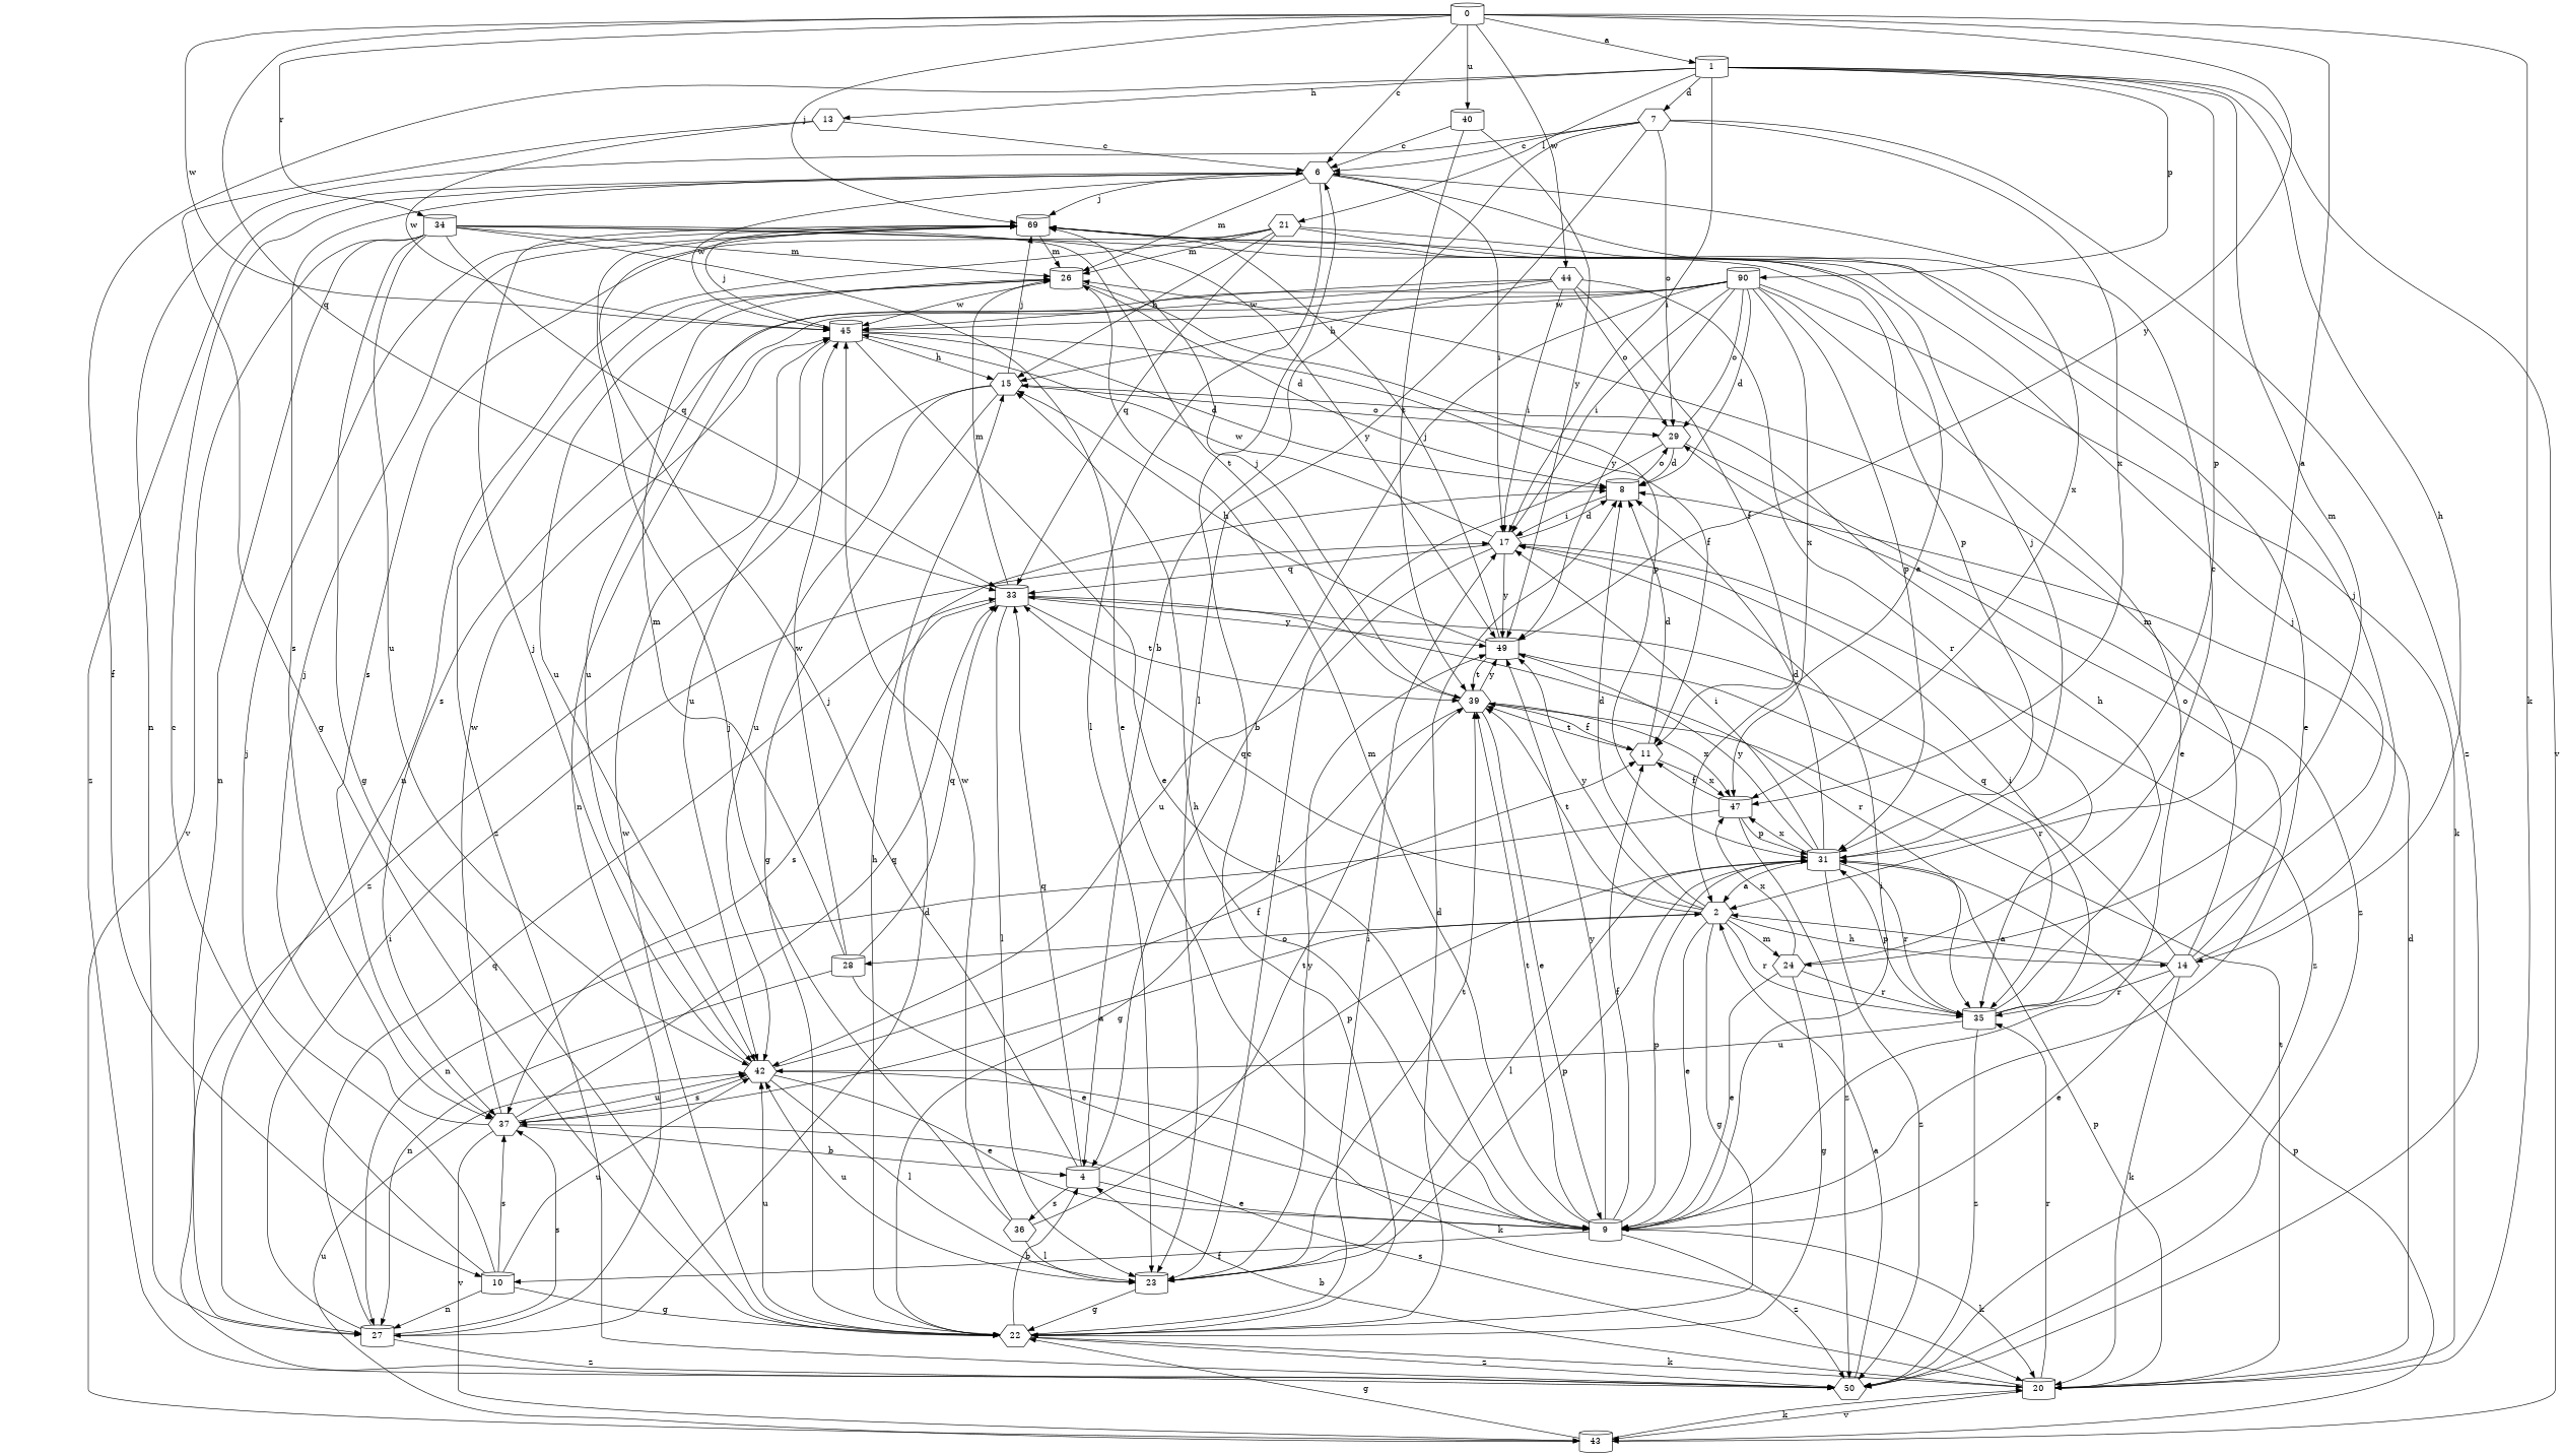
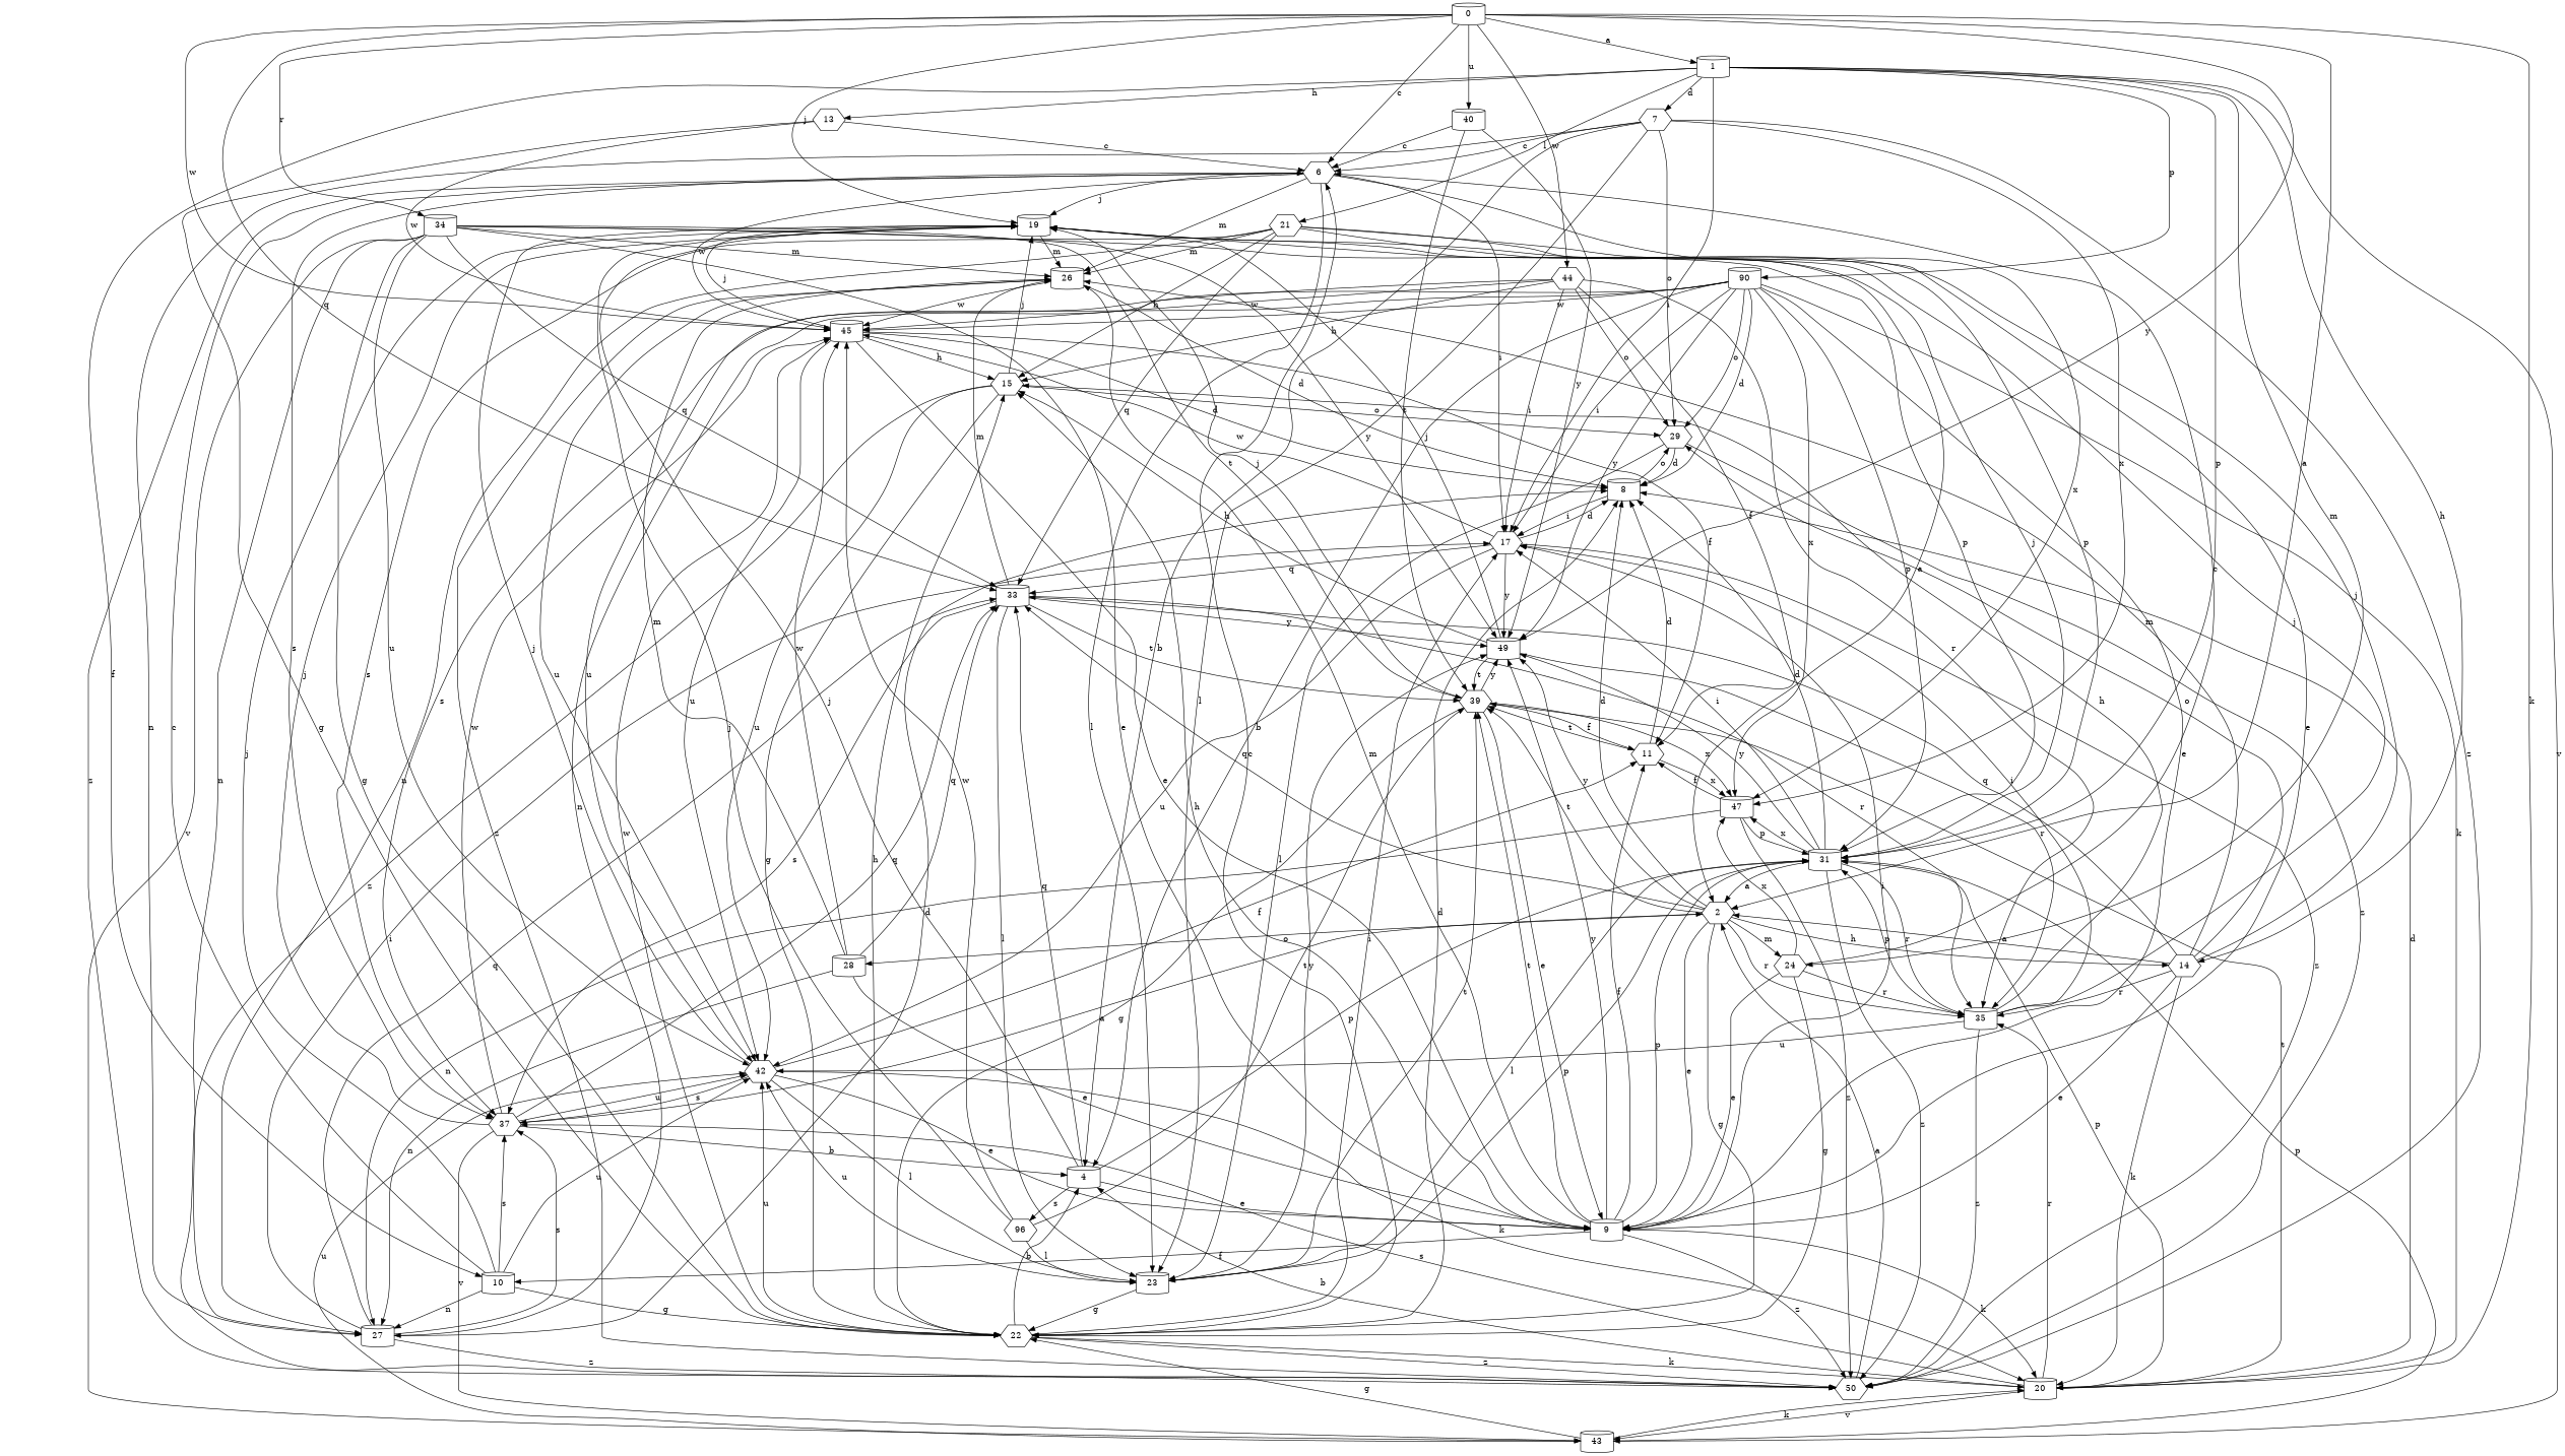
  strict digraph {
    node [shape=cylinder]
    0
    1
    2 [shape=hexagon]
    6 [shape=hexagon]
-   19 [label=69]
+   19
    20
    33
    34
    40
    44 [shape=hexagon]
    45
    49
    7 [shape=hexagon]
    10
    13 [shape=hexagon]
    14 [shape=hexagon]
    17 [shape=hexagon]
    21 [shape=hexagon]
    24 [shape=hexagon]
    n20 [label=90]
    31
    43
    8
    9
    n25 [label=22 shape=hexagon]
    28
    35
    39 [shape=hexagon]
    23
    n30 [label=26]
    37 [shape=hexagon]
    47
    50 [shape=hexagon]
    4
    27
    n36 [label=42 shape=hexagon]
    29 [shape=hexagon]
    11 [shape=hexagon]
    15 [shape=hexagon]
-   36 [shape=hexagon]
+   36 [shape=hexagon label=96]
    0 -> 1 [label=a]
    0 -> 2 [label=a]
    0 -> 6 [label=c]
    0 -> 19 [label=j]
    0 -> 20 [label=k]
    0 -> 33 [label=q]
    0 -> 34 [label=r]
    0 -> 40 [label=u]
    0 -> 44 [label=w]
    0 -> 45 [label=w]
    0 -> 49 [label=y]
    1 -> 7 [label=d]
    1 -> 10 [label=f]
    1 -> 13 [label=h]
    1 -> 14 [label=h]
    1 -> 17 [label=i]
    1 -> 21 [label=l]
    1 -> 24 [label=m]
    1 -> n20 [label=p]
    1 -> 31 [label=p]
    1 -> 43 [label=v]
    2 -> 33 [label=q]
    2 -> 49 [label=y]
    2 -> 14 [label=h]
    2 -> 24 [label=m]
    2 -> 8 [label=d]
    2 -> 9 [label=e]
    2 -> n25 [label=g]
    2 -> 28 [label=o]
    2 -> 35 [label=r]
    2 -> 39 [label=t]
    6 -> 19 [label=j]
    6 -> 45 [label=w]
    6 -> 17 [label=i]
    6 -> 23 [label=l]
    6 -> n30 [label=m]
    6 -> 37 [label=s]
    6 -> 47 [label=x]
    6 -> 50 [label=z]
    19 -> n30 [label=m]
    20 -> 31 [label=p]
    20 -> 43 [label=v]
    20 -> 8 [label=d]
    20 -> 35 [label=r]
    20 -> 39 [label=t]
    20 -> 37 [label=s]
    20 -> 4 [label=b]
    33 -> 49 [label=y]
    33 -> 35 [label=r]
    33 -> 39 [label=t]
    33 -> 23 [label=l]
    33 -> n30 [label=m]
    33 -> 37 [label=s]
    34 -> 33 [label=q]
    34 -> 49 [label=y]
    34 -> 31 [label=p]
    34 -> 43 [label=v]
    34 -> 9 [label=e]
    34 -> n25 [label=g]
    34 -> 39 [label=t]
    34 -> n30 [label=m]
    34 -> 27 [label=n]
    34 -> n36 [label=u]
    40 -> 6 [label=c]
    40 -> 49 [label=y]
    40 -> 39 [label=t]
    44 -> 45 [label=w]
    44 -> 17 [label=i]
    44 -> 35 [label=r]
    44 -> n36 [label=u]
    44 -> 29 [label=o]
    44 -> 11 [label=f]
    44 -> 15 [label=h]
    45 -> 19 [label=j]
    45 -> 8 [label=d]
    45 -> 9 [label=e]
    45 -> n36 [label=u]
    45 -> 11 [label=f]
    45 -> 15 [label=h]
    49 -> 19 [label=j]
    49 -> 35 [label=r]
    49 -> 39 [label=t]
    49 -> 15 [label=h]
    7 -> 6 [label=c]
    7 -> 23 [label=l]
    7 -> 47 [label=x]
    7 -> 50 [label=z]
    7 -> 4 [label=b]
    7 -> 27 [label=n]
    7 -> 29 [label=o]
    10 -> 6 [label=c]
    10 -> 19 [label=j]
    10 -> n25 [label=g]
    10 -> 37 [label=s]
    10 -> 27 [label=n]
    10 -> n36 [label=u]
    13 -> 6 [label=c]
    13 -> 45 [label=w]
    13 -> n25 [label=g]
    14 -> 2 [label=a]
    14 -> 19 [label=j]
    14 -> 20 [label=k]
    14 -> 33 [label=q]
    14 -> 9 [label=e]
    14 -> 35 [label=r]
    14 -> n30 [label=m]
    14 -> 29 [label=o]
    17 -> 33 [label=q]
    17 -> 45 [label=w]
    17 -> 49 [label=y]
    17 -> 8 [label=d]
    17 -> 50 [label=z]
    17 -> n36 [label=u]
    21 -> 2 [label=a]
    21 -> 33 [label=q]
    21 -> 9 [label=e]
    21 -> n30 [label=m]
    21 -> 37 [label=s]
    21 -> 27 [label=n]
    21 -> 15 [label=h]
    24 -> 6 [label=c]
    24 -> 9 [label=e]
    24 -> n25 [label=g]
    24 -> 35 [label=r]
    24 -> 47 [label=x]
    n20 -> 20 [label=k]
    n20 -> 45 [label=w]
    n20 -> 49 [label=y]
    n20 -> 17 [label=i]
    n20 -> 31 [label=p]
    n20 -> 8 [label=d]
    n20 -> 9 [label=e]
    n20 -> 37 [label=s]
    n20 -> 47 [label=x]
    n20 -> 4 [label=b]
    n20 -> 27 [label=n]
    n20 -> 29 [label=o]
    31 -> 2 [label=a]
    31 -> 19 [label=j]
    31 -> 49 [label=y]
    31 -> 17 [label=i]
    31 -> 8 [label=d]
    31 -> 35 [label=r]
    31 -> 23 [label=l]
    31 -> 47 [label=x]
    31 -> 50 [label=z]
    43 -> 20 [label=k]
    43 -> 31 [label=p]
    43 -> n25 [label=g]
    43 -> n36 [label=u]
    8 -> 17 [label=i]
    8 -> 29 [label=o]
    9 -> 20 [label=k]
    9 -> 49 [label=y]
    9 -> 10 [label=f]
    9 -> 17 [label=i]
    9 -> 31 [label=p]
    9 -> 39 [label=t]
    9 -> n30 [label=m]
    9 -> 50 [label=z]
    9 -> 11 [label=f]
    9 -> 15 [label=h]
    n25 -> 6 [label=c]
    n25 -> 20 [label=k]
    n25 -> 45 [label=w]
    n25 -> 17 [label=i]
    n25 -> 8 [label=d]
    n25 -> 50 [label=z]
    n25 -> 4 [label=b]
    n25 -> n36 [label=u]
    n25 -> 15 [label=h]
    28 -> 33 [label=q]
    28 -> 45 [label=w]
    28 -> 9 [label=e]
    28 -> n30 [label=m]
    28 -> 27 [label=n]
    35 -> 19 [label=j]
    35 -> 17 [label=i]
    35 -> 31 [label=p]
    35 -> 50 [label=z]
    35 -> n36 [label=u]
    35 -> 15 [label=h]
    39 -> 19 [label=j]
    39 -> 49 [label=y]
    39 -> 9 [label=e]
    39 -> n25 [label=g]
    39 -> 47 [label=x]
    39 -> 11 [label=f]
    23 -> 49 [label=y]
    23 -> 31 [label=p]
    23 -> n25 [label=g]
    23 -> 39 [label=t]
    23 -> n36 [label=u]
    n30 -> 45 [label=w]
-   n30 -> 31 [label=p]
+   21 -> 31 [label=p]
    n30 -> 8 [label=d]
    n30 -> 50 [label=z]
    n30 -> n36 [label=u]
    37 -> 2 [label=a]
    37 -> 19 [label=j]
    37 -> 33 [label=q]
    37 -> 45 [label=w]
    37 -> 43 [label=v]
    37 -> 4 [label=b]
    37 -> n36 [label=u]
    47 -> 31 [label=p]
    47 -> 50 [label=z]
    47 -> 27 [label=n]
    47 -> 11 [label=f]
    50 -> 2 [label=a]
    4 -> 19 [label=j]
    4 -> 33 [label=q]
    4 -> 31 [label=p]
    4 -> 9 [label=e]
    4 -> 36 [label=s]
    27 -> 33 [label=q]
    27 -> 17 [label=i]
    27 -> 8 [label=d]
    27 -> 37 [label=s]
    27 -> 50 [label=z]
    n36 -> 19 [label=j]
    n36 -> 20 [label=k]
    n36 -> 9 [label=e]
    n36 -> 23 [label=l]
    n36 -> 37 [label=s]
    n36 -> 11 [label=f]
    29 -> 8 [label=d]
    29 -> 23 [label=l]
    29 -> 50 [label=z]
    11 -> 8 [label=d]
    11 -> 39 [label=t]
    11 -> 47 [label=x]
    15 -> 19 [label=j]
    15 -> n25 [label=g]
    15 -> 50 [label=z]
    15 -> n36 [label=u]
    15 -> 29 [label=o]
    36 -> 19 [label=j]
    36 -> 45 [label=w]
    36 -> 39 [label=t]
    36 -> 23 [label=l]
  }
